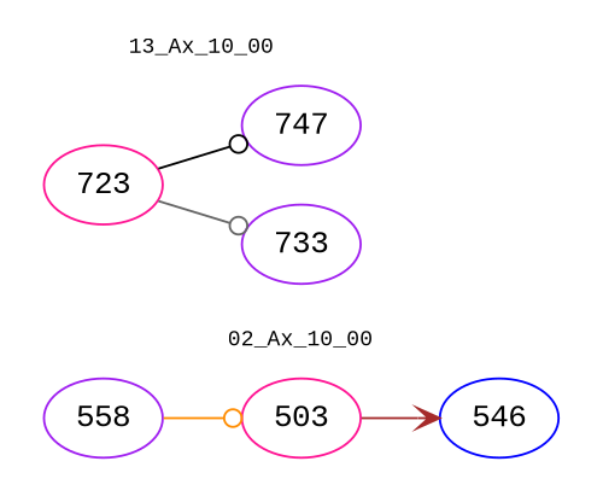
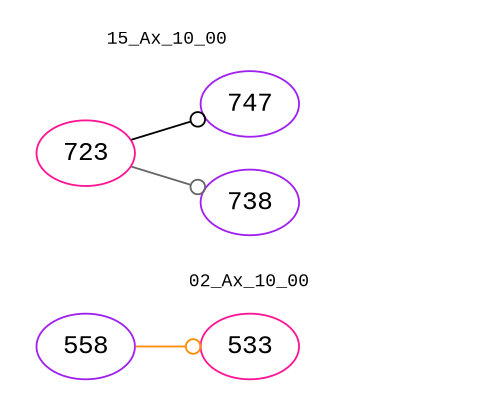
  digraph {
    fontname="Liberation Mono"
    rankdir=LR
    node [color=purple fontname="Liberation Mono"]
    edge [arrowhead=odot fontname="Liberation Mono"]
    n1 [label=558]
-   n2 [color=deeppink label=503]
-   n3 [color=blue label=546]
-   n4 [label=733]
+   n2 [color=deeppink label=533]
+   n4 [label=738]
    n5 [color=deeppink label=723]
    n6 [label=747]
    subgraph cluster_1 {
      color=white
      fontsize=10
      label="02_Ax_10_00"
      n1
      n2
-     n3
    }
    subgraph cluster_2 {
      color=white
      fontsize=10
-     label="13_Ax_10_00"
+     label="15_Ax_10_00"
      n4
      n5
      n6
    }
    n1 -> n2 [color=darkorange]
-   n2 -> n3 [arrowhead=vee color=brown]
    n5 -> n4 [color=gray40]
    n5 -> n6 [color=black]
  }
